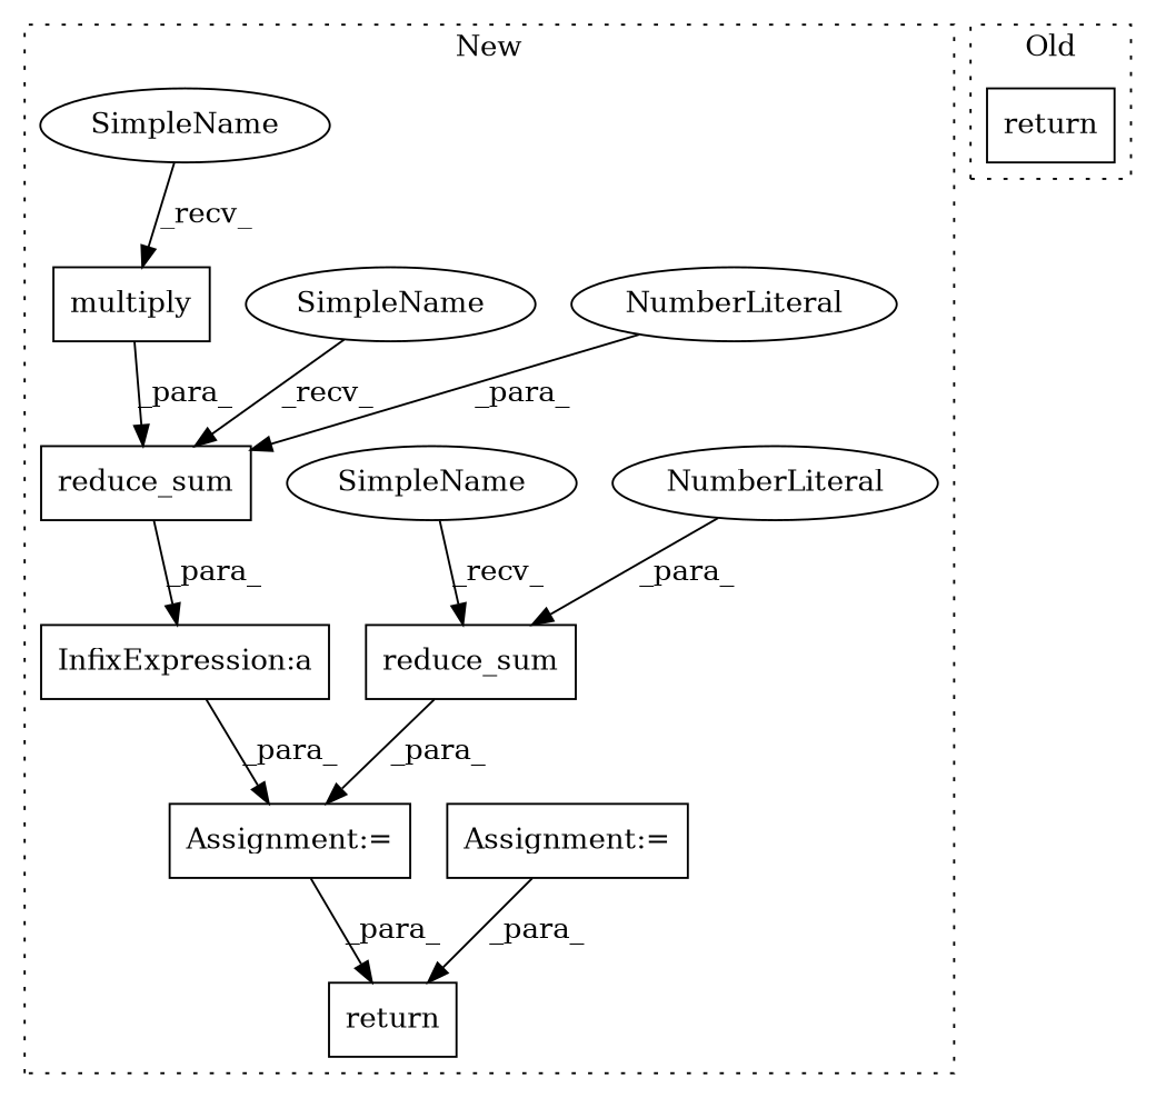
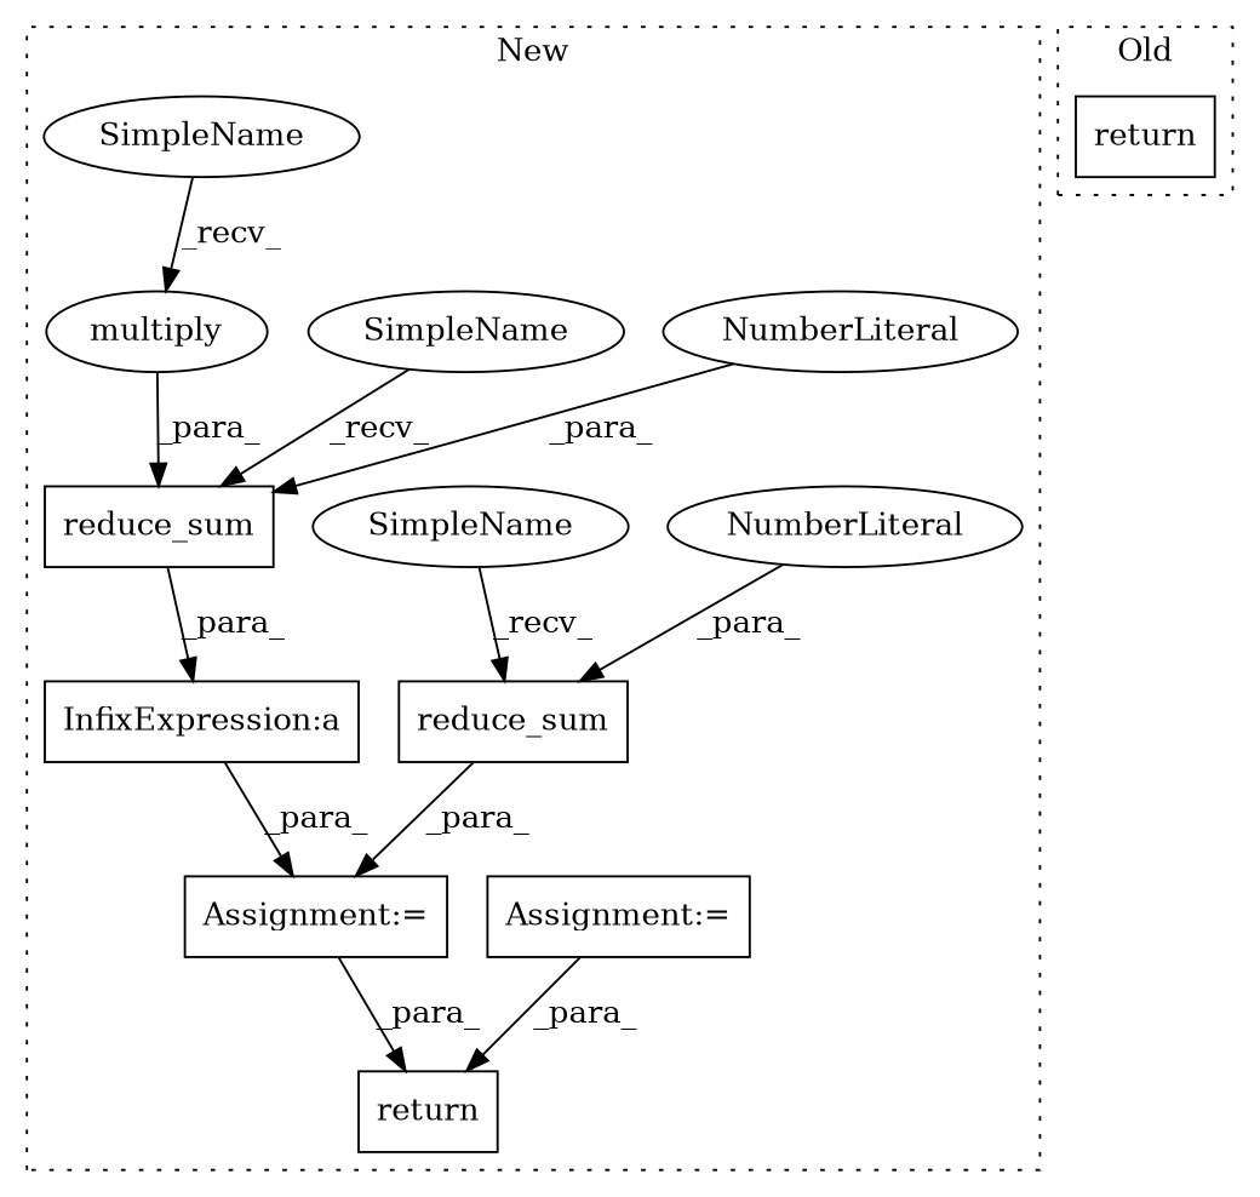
  digraph {
    node [a=32 l=1 shape=box]
    n1 [l="11,1" label=reduce_sum s="4430,4469"]
    n2 [a=41 l=7 label=return s=4725]
    n3 [a=7 l=4 label="Assignment:=" s=4249]
    n4 [a=34 label=NumberLiteral s=4468 shape=ellipse]
    n5 [a=7 label="Assignment:=" s=4275]
    n6 [l="11,1" label=reduce_sum s="4288,4327"]
    n7 [a=34 label=NumberLiteral s=4326 shape=ellipse]
-   n8 [l="9,1" label=multiply s="4452,4466"]
+   n8 [l="9,1" label=multiply s="4452,4466" shape=ellipse]
    n9 [a=27 l=3 label="InfixExpression:a" s=4400]
    n10 [a=42 l=10 label=SimpleName s=4419 shape=ellipse]
    n11 [a=42 l=10 label=SimpleName s=4277 shape=ellipse]
    n12 [a=42 l=10 label=SimpleName s=4441 shape=ellipse]
    n13 [a=41 l=7 label=return s=4048]
    subgraph cluster_1 {
      label=New
      style=dotted
      n1
      n2
      n3
      n4
      n5
      n6
      n7
      n8
      n9
      n10
      n11
      n12
    }
    subgraph cluster_2 {
      label=Old
      style=dotted
      n13
    }
    n1 -> n9 [label=_para_]
    n3 -> n2 [label=_para_]
    n4 -> n1 [label=_para_]
    n5 -> n2 [label=_para_]
    n6 -> n5 [label=_para_]
    n7 -> n6 [label=_para_]
    n8 -> n1 [label=_para_]
    n9 -> n5 [label=_para_]
    n10 -> n1 [label=_recv_]
    n11 -> n6 [label=_recv_]
    n12 -> n8 [label=_recv_]
  }
